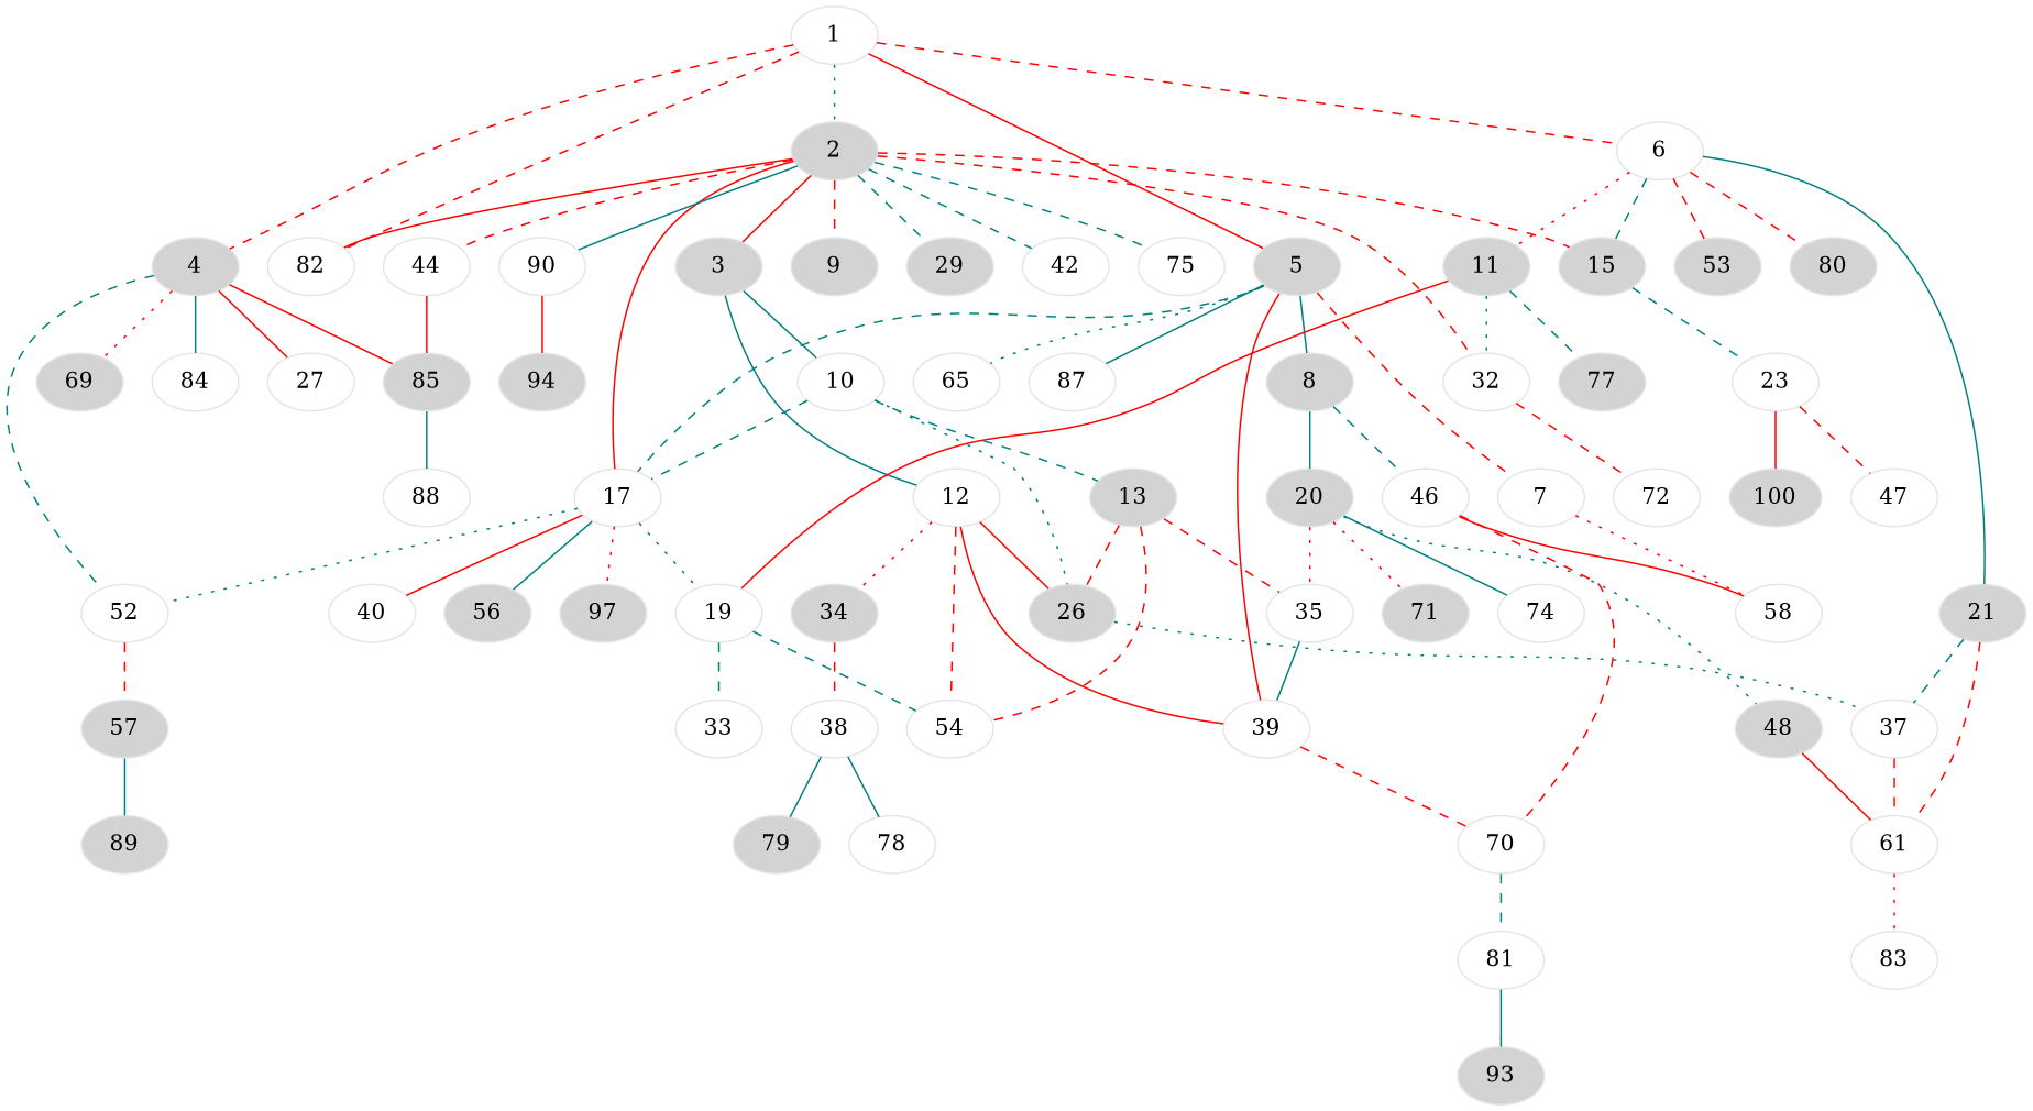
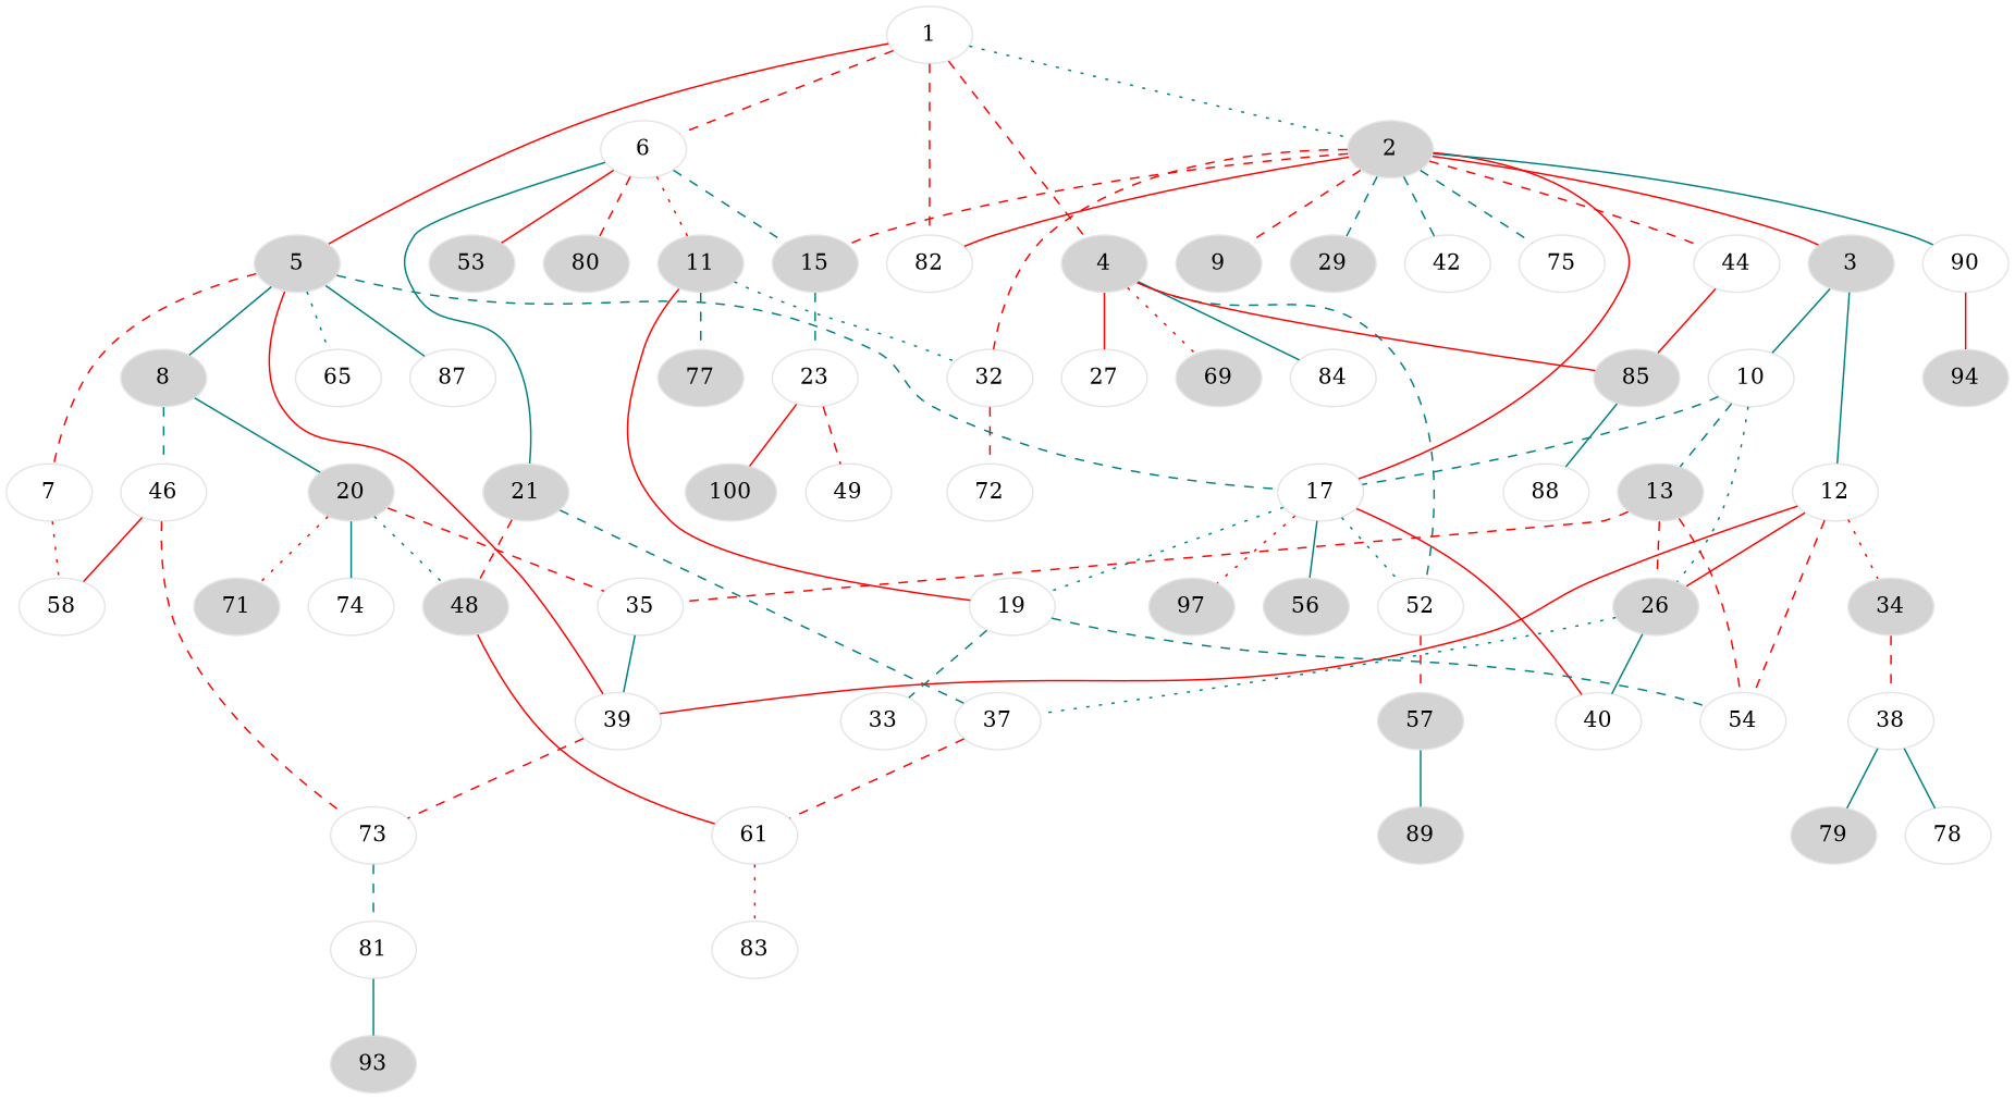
  graph {
    node [color=gray90 fillcolor=white style=filled]
    edge [color=red style=dashed]
    2 [fillcolor=lightgrey super="+36"]
    82 [super="+95"]
    3 [fillcolor=lightgrey super="+14"]
    9 [fillcolor=lightgrey super="+67"]
    15 [fillcolor=lightgrey super="+22"]
    17 [super="+70"]
    29 [fillcolor=lightgrey]
    32
    42 [super="+62"]
    44 [super="+76"]
    75
    90 [super="+96"]
    1
    4 [fillcolor=lightgrey super="+18"]
    5 [fillcolor=lightgrey super="+55"]
    6 [super="+63"]
    27
    52 [super="+98"]
    69 [fillcolor=lightgrey]
    84
    85 [fillcolor=lightgrey]
    7 [super="+49"]
    8 [fillcolor=lightgrey]
    39
    65
    87
    11 [fillcolor=lightgrey super="+16"]
    21 [fillcolor=lightgrey]
    53 [fillcolor=lightgrey]
    80 [fillcolor=lightgrey]
    10 [super="+43"]
    12 [super="+25"]
    23
    40 [super="+50"]
    19 [super="+24"]
    56 [fillcolor=lightgrey super="+60"]
    97 [fillcolor=lightgrey]
    72 [super="+99"]
    94 [fillcolor=lightgrey]
    13 [fillcolor=lightgrey super="+66"]
    26 [fillcolor=lightgrey super="+41"]
    34 [fillcolor=lightgrey]
    54
    57 [fillcolor=lightgrey]
    88
    58
    20 [fillcolor=lightgrey super="+28"]
    46 [super="+64"]
-   73 [super="+91" label=70]
+   73 [super="+91"]
    77 [fillcolor=lightgrey]
    37 [super="+51"]
    61 [super="+68"]
    35
    48 [fillcolor=lightgrey]
    71 [fillcolor=lightgrey]
    74
    33
    38 [super="+45"]
-   47 [super="+59"]
+   47 [super="+59" label=49]
    100 [fillcolor=lightgrey]
    83
    78
    79 [fillcolor=lightgrey super="+86"]
    81 [super="+92"]
    89 [fillcolor=lightgrey]
    93 [fillcolor=lightgrey]
    2 -- 82 [style=solid]
    2 -- 3 [style=solid]
    2 -- 9
    2 -- 15
    2 -- 17 [style=solid]
    2 -- 29 [color=teal]
    2 -- 32
    2 -- 42 [color=teal]
    2 -- 44
    2 -- 75 [color=teal]
    2 -- 90 [color=teal style=solid]
    3 -- 10 [color=teal style=solid]
    3 -- 12 [color=teal style=solid]
    15 -- 23 [color=teal]
    17 -- 52 [color=teal style=dotted]
    17 -- 40 [style=solid]
    17 -- 19 [color=teal style=dotted]
    17 -- 56 [color=teal style=solid]
    17 -- 97 [style=dotted]
    32 -- 72
    44 -- 85 [style=solid]
    90 -- 94 [style=solid]
    1 -- 2 [color=teal style=dotted]
    1 -- 82
    1 -- 4
    1 -- 5 [style=solid]
    1 -- 6
    4 -- 27 [style=solid]
    4 -- 52 [color=teal]
    4 -- 69 [style=dotted]
    4 -- 84 [color=teal style=solid]
    4 -- 85 [style=solid]
    5 -- 17 [color=teal]
    5 -- 7
    5 -- 8 [color=teal style=solid]
    5 -- 39 [style=solid]
    5 -- 65 [color=teal style=dotted]
    5 -- 87 [color=teal style=solid]
    6 -- 15 [color=teal]
    6 -- 11 [style=dotted weight=2]
    6 -- 21 [color=teal style=solid]
-   6 -- 53 [weight=2]
+   6 -- 53 [style=solid weight=2]
    6 -- 80
    52 -- 57
    85 -- 88 [color=teal style=solid]
    7 -- 58 [style=dotted]
    8 -- 20 [color=teal style=solid]
    8 -- 46 [color=teal]
    39 -- 73
    11 -- 32 [color=teal style=dotted]
    11 -- 19 [style=solid]
    11 -- 77 [color=teal]
    21 -- 37 [color=teal]
-   21 -- 61
+   21 -- 48
    10 -- 17 [color=teal]
    10 -- 13 [color=teal]
    10 -- 26 [color=teal style=dotted]
    12 -- 39 [style=solid]
    12 -- 26 [style=solid]
    12 -- 34 [style=dotted]
    12 -- 54
    23 -- 47
    23 -- 100 [style=solid]
    19 -- 54 [color=teal]
    19 -- 33 [color=teal]
    13 -- 26
    13 -- 54
    13 -- 35
+   26 -- 40 [color=teal style=solid]
    26 -- 37 [color=teal style=dotted]
    34 -- 38
    57 -- 89 [color=teal style=solid]
-   20 -- 35 [style=dotted]
+   20 -- 35
    20 -- 48 [color=teal style=dotted]
    20 -- 71 [style=dotted]
    20 -- 74 [color=teal style=solid]
    46 -- 58 [style=solid]
    46 -- 73
    73 -- 81 [color=teal]
    37 -- 61
    61 -- 83 [style=dotted]
    35 -- 39 [color=teal style=solid]
    48 -- 61 [style=solid]
    38 -- 78 [color=teal style=solid]
    38 -- 79 [color=teal style=solid]
    81 -- 93 [color=teal style=solid]
  }
